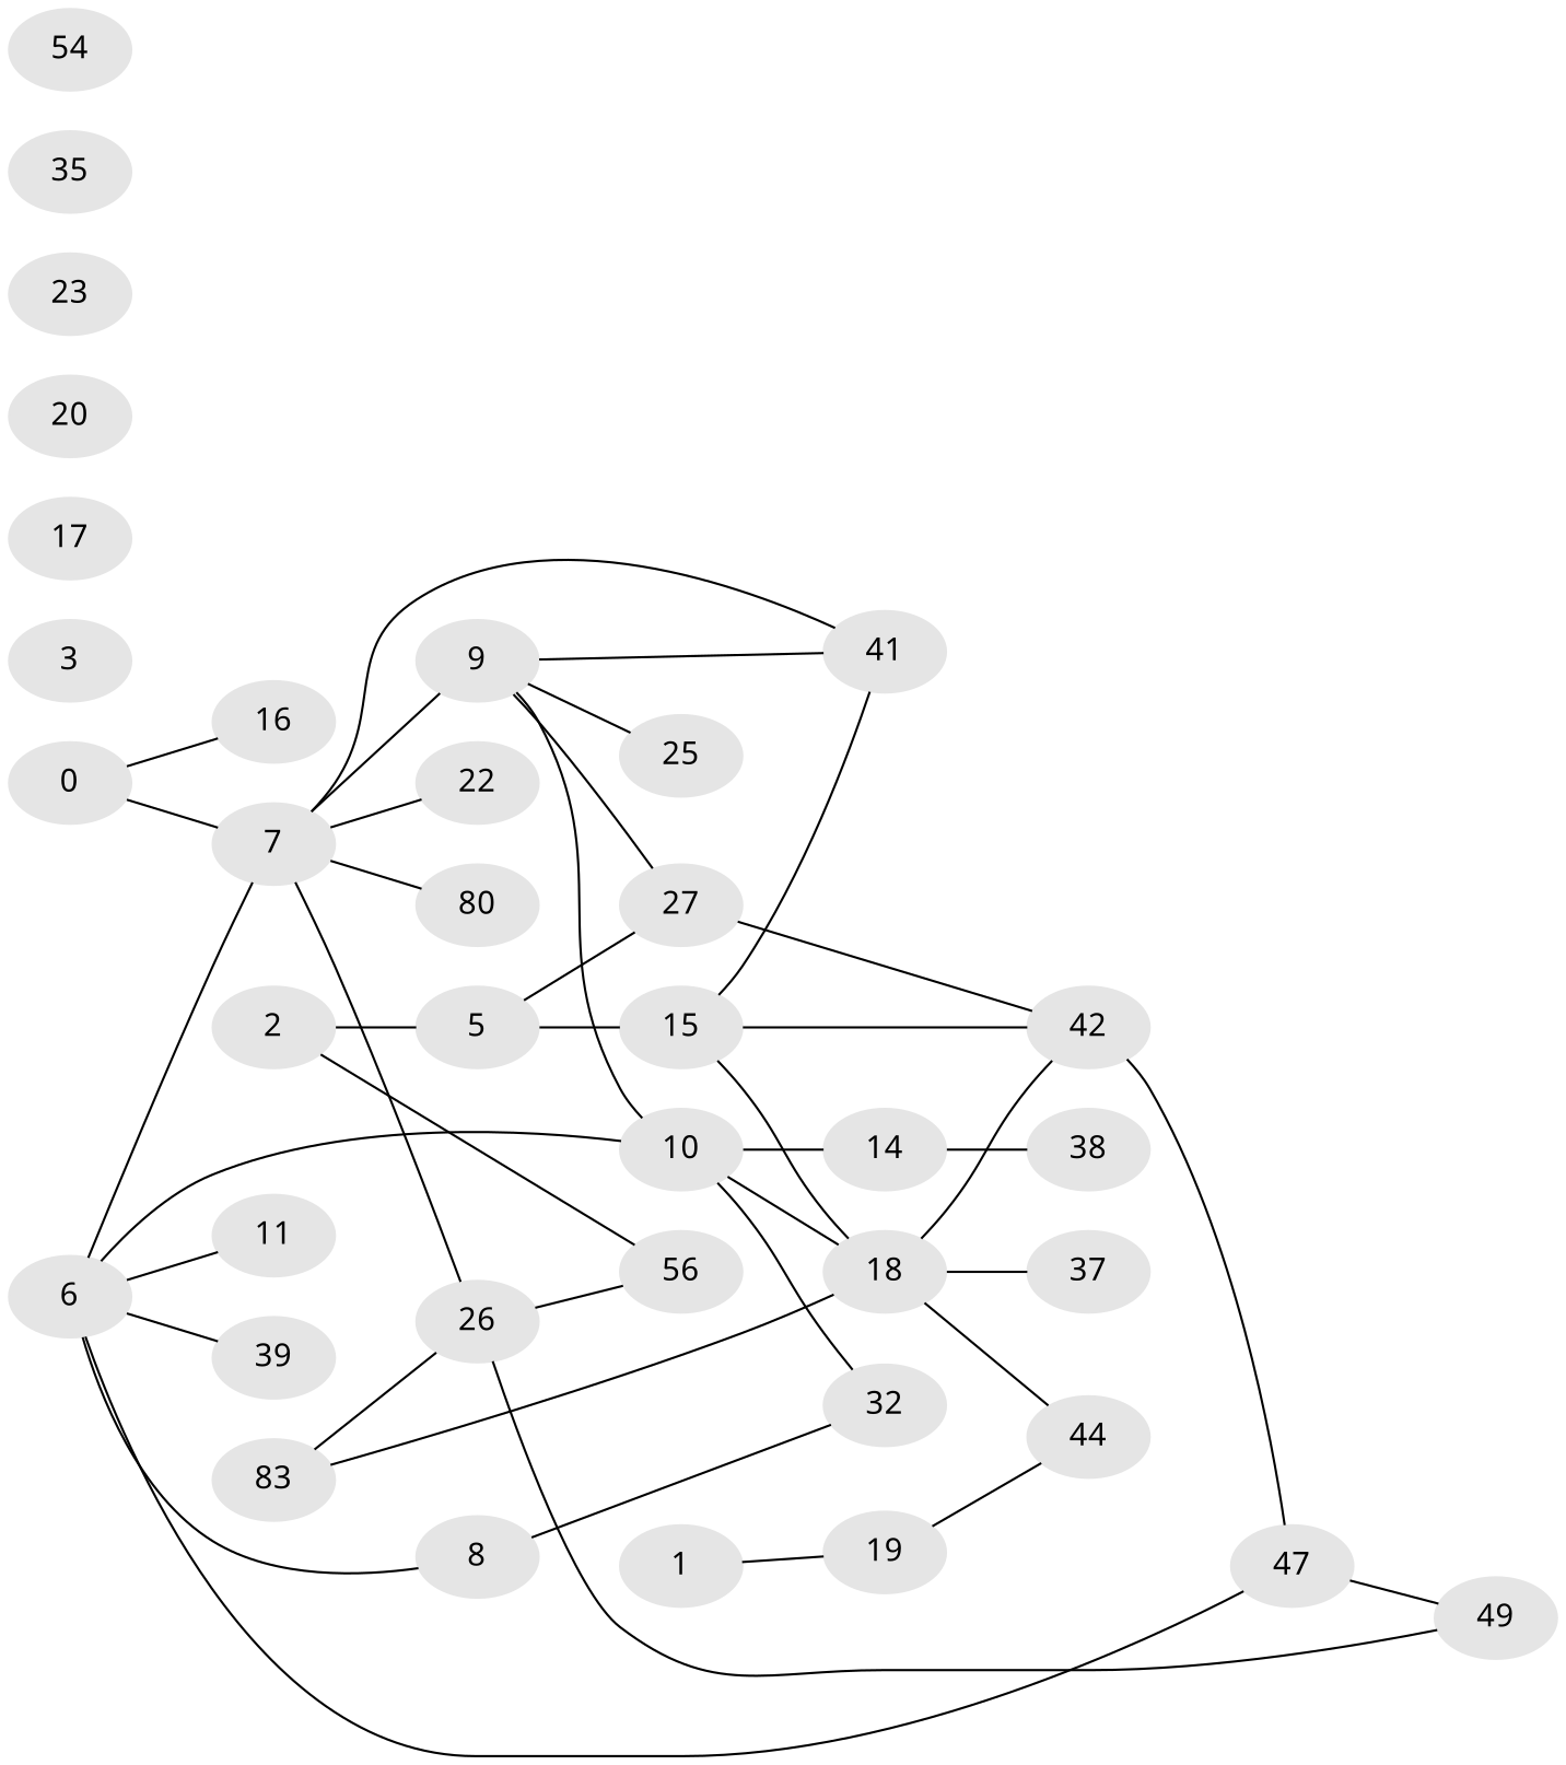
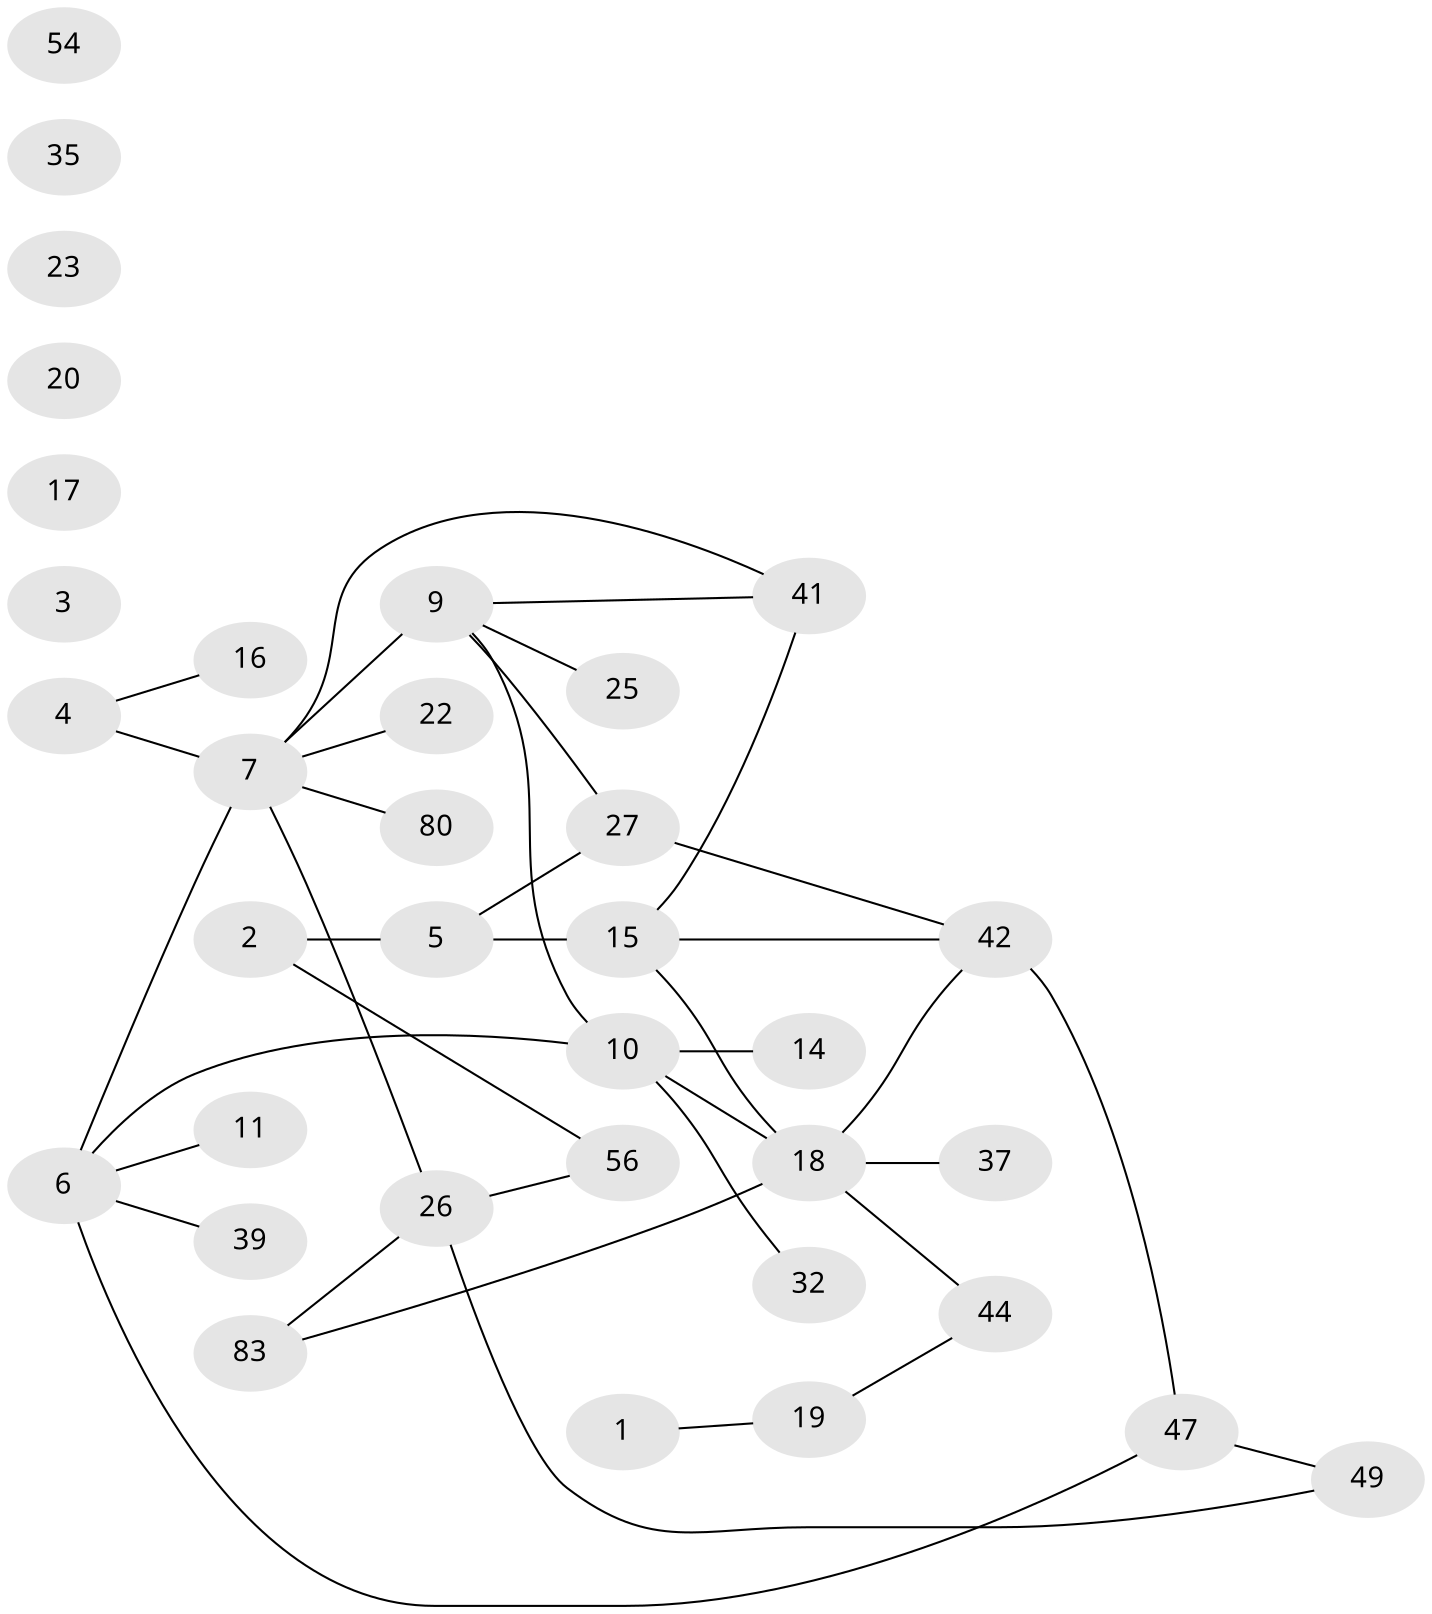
  graph {
    fontname="Noto Sans"
    rankdir=LR
    node [color=gray90 fontname="Noto Sans" style=filled]
    edge [fontname="Noto Sans"]
    19 [super="+48"]
    44
    1
    2 [super="+28"]
    5 [super="+30"]
    56
    27 [super="+43"]
    15 [super="+31"]
    42
    3
-   4 [super="+45" label=0]
+   4 [super="+45"]
    7 [super="+12"]
    16
    9 [super="+55"]
    22
    26 [super="+29"]
    41 [super="+46"]
    n18 [label=80]
    18 [super="+40"]
    6 [super="+36"]
-   8 [super="+24"]
    10 [super="+53"]
    11
    39
    47 [super="+57"]
    32
    14 [super="+34"]
    49 [super="+51"]
    25
-   38
    37
    n32 [label=83 super="+52"]
    17
    20
    23
    35
    54
    19 -- 44
    1 -- 19
    2 -- 5
    2 -- 56
    5 -- 27
    5 -- 15
    27 -- 42
    15 -- 42
    15 -- 41
    15 -- 18
    42 -- 47
    4 -- 7
    4 -- 16
    7 -- 9
    7 -- 22
    7 -- 26
    7 -- 41
    7 -- n18
    9 -- 27
    9 -- 41
    9 -- 10
    9 -- 25
    26 -- 56
    26 -- 49
    18 -- 44
    18 -- 42
    18 -- 37
    6 -- 7
-   6 -- 8
    6 -- 10
    6 -- 11
    6 -- 39
    6 -- 47
-   8 -- 32
    10 -- 18
    10 -- 32
    10 -- 14
    47 -- 49
-   14 -- 38
    n32 -- 26
    n32 -- 18
  }
